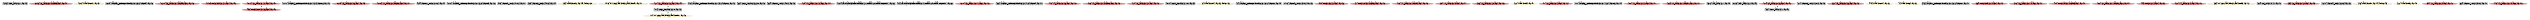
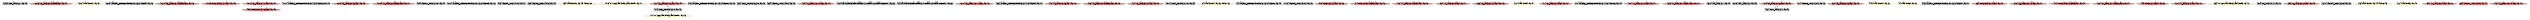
  digraph {
    node [color=gray40 fillcolor=lightcoral shape=ellipse style=filled]
    edge [arrowhead=tee color=red fontcolor=forestgreen style=dotted]
    n1 [fillcolor=grey label="[134/135]  %inc90 = add i32 %52, 1, !dbg !1484" shape=rectangle]
    n2 [color=black label="[132/133]  %57 = load i32, i32* %arrayidx95, align 4, !dbg !1491"]
    n3 [color=black fillcolor=lemonchiffon label="[130/131]  br label %for.cond71, !dbg !1457"]
    n4 [fillcolor=grey label="[128/129]  %arrayidx95 = getelementptr inbounds i32, i32* %55, i64 %idxprom94, !dbg !1488" shape=rectangle]
    n5 [color=black label="[126/127]  %55 = load i32*, i32** %arrayidx93, align 8, !dbg !1488"]
    n6 [label="[124/125]  store i32 %inc97, i32* %j70, align 4, !dbg !1493"]
    n7 [color=black label="[49/50]  store i32 %inc100, i32* %i66, align 4, !dbg !1498"]
    n8 [label="[112/113]  %56 = load i32, i32* %j70, align 4, !dbg !1490"]
    n9 [fillcolor=grey label="[110/111]  %arrayidx84 = getelementptr inbounds i32, i32* %45, i64 %idxprom83, !dbg !1475" shape=rectangle]
    n10 [color=black label="[108/109]  %54 = load i32, i32* %i66, align 4, !dbg !1489"]
    n11 [color=black label="[102/103]  %42 = load i32, i32* %arrayidx80, align 4, !dbg !1471"]
    n12 [fillcolor=grey label="[98/99]  %idxprom87 = zext i32 %51 to i64, !dbg !1479" shape=rectangle]
    n13 [fillcolor=grey label="[120/121]  %arrayidx93 = getelementptr inbounds i32*, i32** %53, i64 %idxprom92, !dbg !1488" shape=rectangle]
    n14 [fillcolor=grey label="[92/93]  %idxprom79 = zext i32 %41 to i64, !dbg !1471" shape=rectangle]
    n15 [color=black fillcolor=grey label="[88/89]  %idxprom85 = zext i32 %49 to i64, !dbg !1479" shape=rectangle]
    n16 [color=black fillcolor=lemonchiffon label="[84/85]  br label %for.cond67, !dbg !1499, !llvm.loop !1500"]
    n17 [color=black fillcolor=lemonchiffon label="[104/105]  br i1 %cmp75, label %for.body76, label %for.end91, !dbg !1470"]
    n18 [fillcolor=lemonchiffon label="[71/72]  br i1 %cmp68, label %for.body69, label %for.end101, !dbg !1452"]
    n19 [fillcolor=grey label="[24/25]  %arrayidx82 = getelementptr inbounds i32*, i32** %43, i64 %idxprom81, !dbg !1475" shape=rectangle]
    n20 [color=black fillcolor=grey label="[56/57]  %cmp72 = icmp ult i32 %36, 3000, !dbg !1460" shape=rectangle]
    n21 [color=black fillcolor=grey label="[58/59]  %idxprom81 = zext i32 %44 to i64, !dbg !1475" shape=rectangle]
    n22 [color=black label="[18/19]  %48 = load i32**, i32*** %c, align 8, !dbg !1479"]
    n23 [color=black fillcolor=grey label="[118/119]  call void @llvm.dbg.declare(metadata i32* %j70, metadata !1610, metadata !DIExpression()), !dbg !1613" shape=rectangle]
    n24 [fillcolor=grey label="[42/43]  call void @llvm.dbg.declare(metadata i32* %k, metadata !1619, metadata !DIExpression()), !dbg !1622" shape=rectangle]
    n25 [label="[106/107]  %53 = load i32**, i32*** %c, align 8, !dbg !1488"]
    n26 [color=black fillcolor=grey label="[82/83]  %arrayidx80 = getelementptr inbounds i32, i32* %40, i64 %idxprom79, !dbg !1471" shape=rectangle]
    n27 [label="[14/15]  %49 = load i32, i32* %i66, align 4, !dbg !1480"]
    n28 [color=black label="[22/23]  %45 = load i32*, i32** %arrayidx82, align 8, !dbg !1475"]
    n29 [color=black label="[46/47]  %51 = load i32, i32* %j70, align 4, !dbg !1481"]
    n30 [color=black fillcolor=grey label="[100/101]  %cmp75 = icmp ult i32 %37, 1000, !dbg !1469" shape=rectangle]
    n31 [color=black fillcolor=lemonchiffon label="[2/3]  br label %for.cond74, !dbg !1485, !llvm.loop !1486"]
    n32 [fillcolor=grey label="[8/9]  %arrayidx88 = getelementptr inbounds i32, i32* %50, i64 %idxprom87, !dbg !1479" shape=rectangle]
    n33 [fillcolor=grey label="[114/115]  %idxprom92 = zext i32 %54 to i64, !dbg !1488" shape=rectangle]
    n34 [color=black label="[90/91]  store i32 0, i32* %j70, align 4, !dbg !1456"]
    n35 [color=black label="[6/7]  store i32 %mul, i32* %arrayidx88, align 4, !dbg !1482"]
    n36 [label="[12/13]  %47 = load i32, i32* %arrayidx84, align 4, !dbg !1475"]
    n37 [label="[30/31]  %41 = load i32, i32* %k, align 4, !dbg !1474"]
    n38 [color=black label="[62/63]  %36 = load i32, i32* %j70, align 4, !dbg !1458"]
    n39 [fillcolor=lemonchiffon label="[86/87]  br label %for.inc99, !dbg !1497"]
    n40 [label="[0/1]  %52 = load i32, i32* %k, align 4, !dbg !1484"]
    n41 [fillcolor=grey label="[10/11]  %arrayidx86 = getelementptr inbounds i32*, i32** %48, i64 %idxprom85, !dbg !1479" shape=rectangle]
    n42 [label="[20/21]  %46 = load i32, i32* %j70, align 4, !dbg !1477"]
    n43 [label="[32/33]  %40 = load i32*, i32** %arrayidx78, align 8, !dbg !1471"]
    n44 [fillcolor=grey label="[136/137]  %add = add i32 %57, 1, !dbg !1491" shape=rectangle]
    n45 [color=black fillcolor=grey label="[122/123]  %inc97 = add i32 %58, 1, !dbg !1493" shape=rectangle]
    n46 [label="[78/79]  %59 = load i32, i32* %i66, align 4, !dbg !1498"]
    n47 [fillcolor=grey label="[48/51]  %inc100 = add i32 %59, 1, !dbg !1498" shape=rectangle]
    n48 [fillcolor=grey label="[16/17]  %idxprom83 = zext i32 %46 to i64, !dbg !1475" shape=rectangle]
    n49 [color=black label="[36/37]  %39 = load i32, i32* %i66, align 4, !dbg !1473"]
    n50 [fillcolor=lemonchiffon label="[94/95]  br label %for.cond74, !dbg !1466"]
    n51 [fillcolor=lemonchiffon label="[4/5]  br label %for.inc89, !dbg !1483"]
    n52 [fillcolor=grey label="[34/35]  %arrayidx78 = getelementptr inbounds i32*, i32** %38, i64 %idxprom77, !dbg !1471" shape=rectangle]
    n53 [label="[38/39]  store i32 %inc90, i32* %k, align 4, !dbg !1484"]
    n54 [color=black label="[76/77]  %35 = load i32, i32* %i66, align 4, !dbg !1449"]
    n55 [color=black fillcolor=grey label="[70/73]  %cmp68 = icmp ult i32 %35, 100, !dbg !1451" shape=rectangle]
    n56 [color=black label="[60/61]  %38 = load i32**, i32*** %a, align 8, !dbg !1471"]
    n57 [label="[40/41]  store i32 %add, i32* %arrayidx95, align 4, !dbg !1491"]
    n58 [label="[80/81]  %50 = load i32*, i32** %arrayidx86, align 8, !dbg !1479"]
    n59 [label="[44/45]  store i32 0, i32* %k, align 4, !dbg !1465"]
    n60 [label="[26/27]  %44 = load i32, i32* %k, align 4, !dbg !1476"]
    n61 [color=black fillcolor=lemonchiffon label="[52/53]  br i1 %cmp72, label %for.body73, label %for.end98, !dbg !1461"]
    n62 [fillcolor=grey label="[28/29]  %mul = mul i32 %42, %47, !dbg !1478" shape=rectangle]
    n63 [label="[54/55]  %58 = load i32, i32* %j70, align 4, !dbg !1493"]
    n64 [color=black fillcolor=grey label="[116/117]  %idxprom94 = zext i32 %56 to i64, !dbg !1488" shape=rectangle]
    n65 [color=black fillcolor=lemonchiffon label="[64/65]  br label %for.cond71, !dbg !1494, !llvm.loop !1495"]
    n66 [fillcolor=lemonchiffon label="[66/67]  br label %for.inc96, !dbg !1492"]
    n67 [label="[96/97]  %37 = load i32, i32* %k, align 4, !dbg !1467"]
-   n68 [fillcolor=grey label="[68/69]  %idxprom77 = zext i32 %39 to i64, !dbg !1471" shape=rectangle]
+   n68 [label="[68/69]  %idxprom77 = zext i32 %39 to i64, !dbg !1471" shape=rectangle]
    n69 [label="[74/75]  %43 = load i32**, i32*** %b, align 8, !dbg !1475"]
    n8 -> n7 [label=T]
    n46 -> n47 [color=teal label=T style=dashed]
    n54 -> n55 [color=purple label=T]
    n55 -> n18 [label=T style=dashed]
  }
